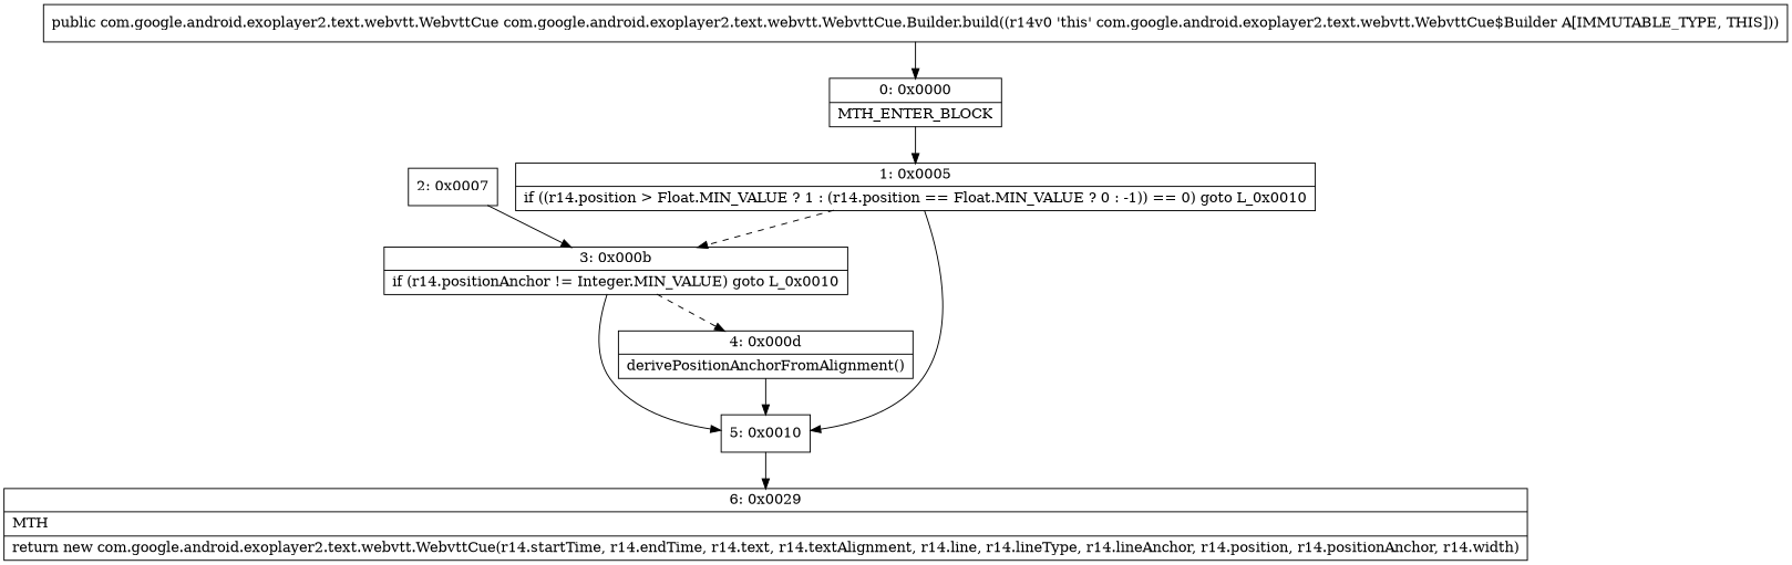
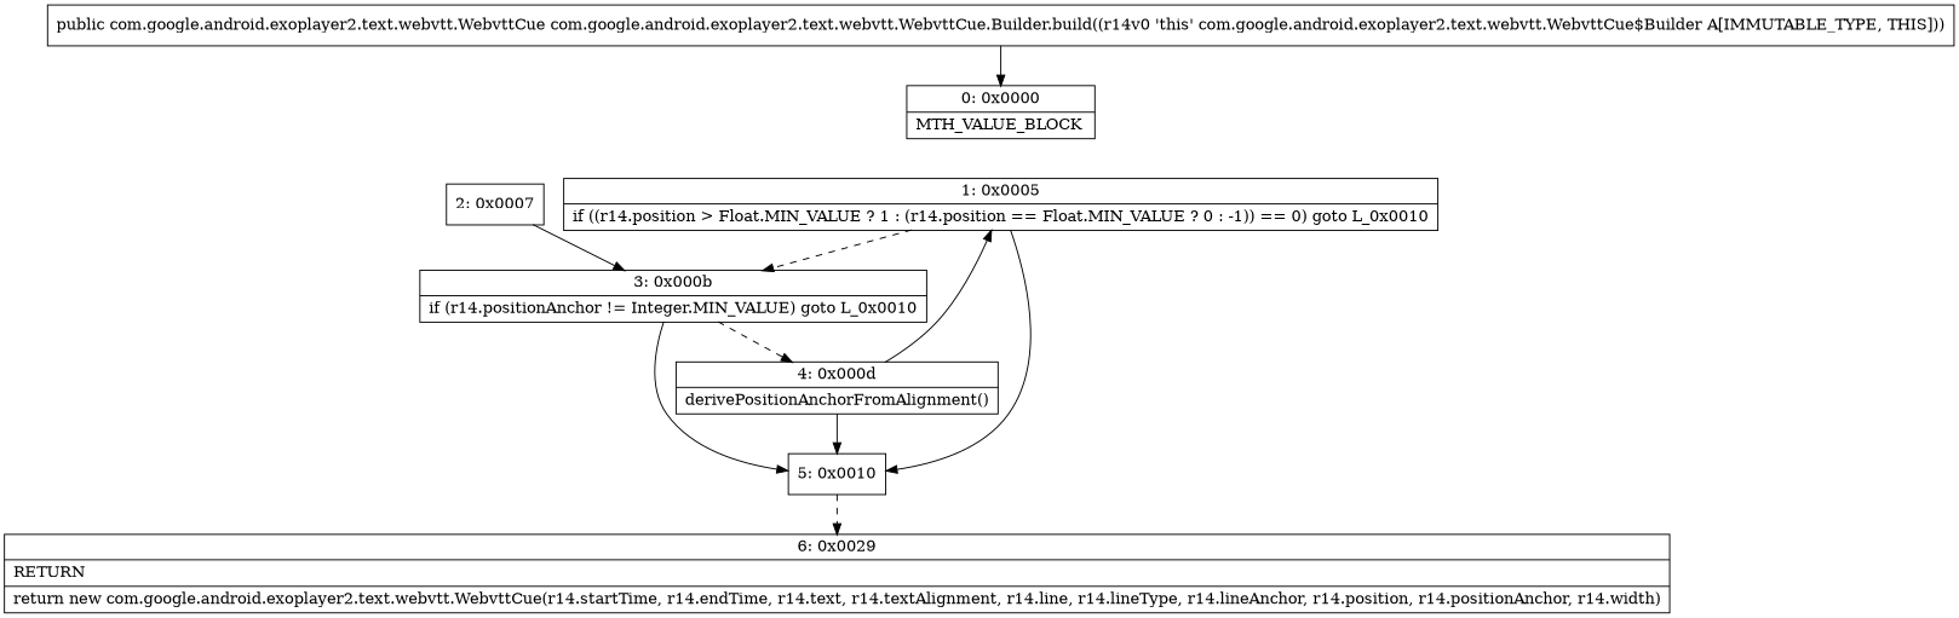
  digraph {
    node [shape=record]
-   n1 [label="{0\:\ 0x0000|MTH_ENTER_BLOCK\l}"]
+   n1 [label="{0\:\ 0x0000|MTH_VALUE_BLOCK\l}"]
    n2 [label="{1\:\ 0x0005|if ((r14.position \> Float.MIN_VALUE ? 1 : (r14.position == Float.MIN_VALUE ? 0 : \-1)) == 0) goto L_0x0010\l}"]
    n3 [label="{5\:\ 0x0010}"]
    n4 [label="{3\:\ 0x000b|if (r14.positionAnchor != Integer.MIN_VALUE) goto L_0x0010\l}"]
    n5 [label="{2\:\ 0x0007}"]
-   n6 [label="{6\:\ 0x0029|MTH\l|return new com.google.android.exoplayer2.text.webvtt.WebvttCue(r14.startTime, r14.endTime, r14.text, r14.textAlignment, r14.line, r14.lineType, r14.lineAnchor, r14.position, r14.positionAnchor, r14.width)\l}"]
+   n6 [label="{6\:\ 0x0029|RETURN\l|return new com.google.android.exoplayer2.text.webvtt.WebvttCue(r14.startTime, r14.endTime, r14.text, r14.textAlignment, r14.line, r14.lineType, r14.lineAnchor, r14.position, r14.positionAnchor, r14.width)\l}"]
    n7 [label="{4\:\ 0x000d|derivePositionAnchorFromAlignment()\l}"]
    n8 [label="{public com.google.android.exoplayer2.text.webvtt.WebvttCue com.google.android.exoplayer2.text.webvtt.WebvttCue.Builder.build((r14v0 'this' com.google.android.exoplayer2.text.webvtt.WebvttCue$Builder A[IMMUTABLE_TYPE, THIS])) }"]
-   n1 -> n2
+   n7 -> n2
    n2 -> n3
    n2 -> n4 [style=dashed]
-   n3 -> n6
+   n3 -> n6 [style=dashed]
    n4 -> n3
    n4 -> n7 [style=dashed]
    n5 -> n4
    n7 -> n3
    n8 -> n1
  }
